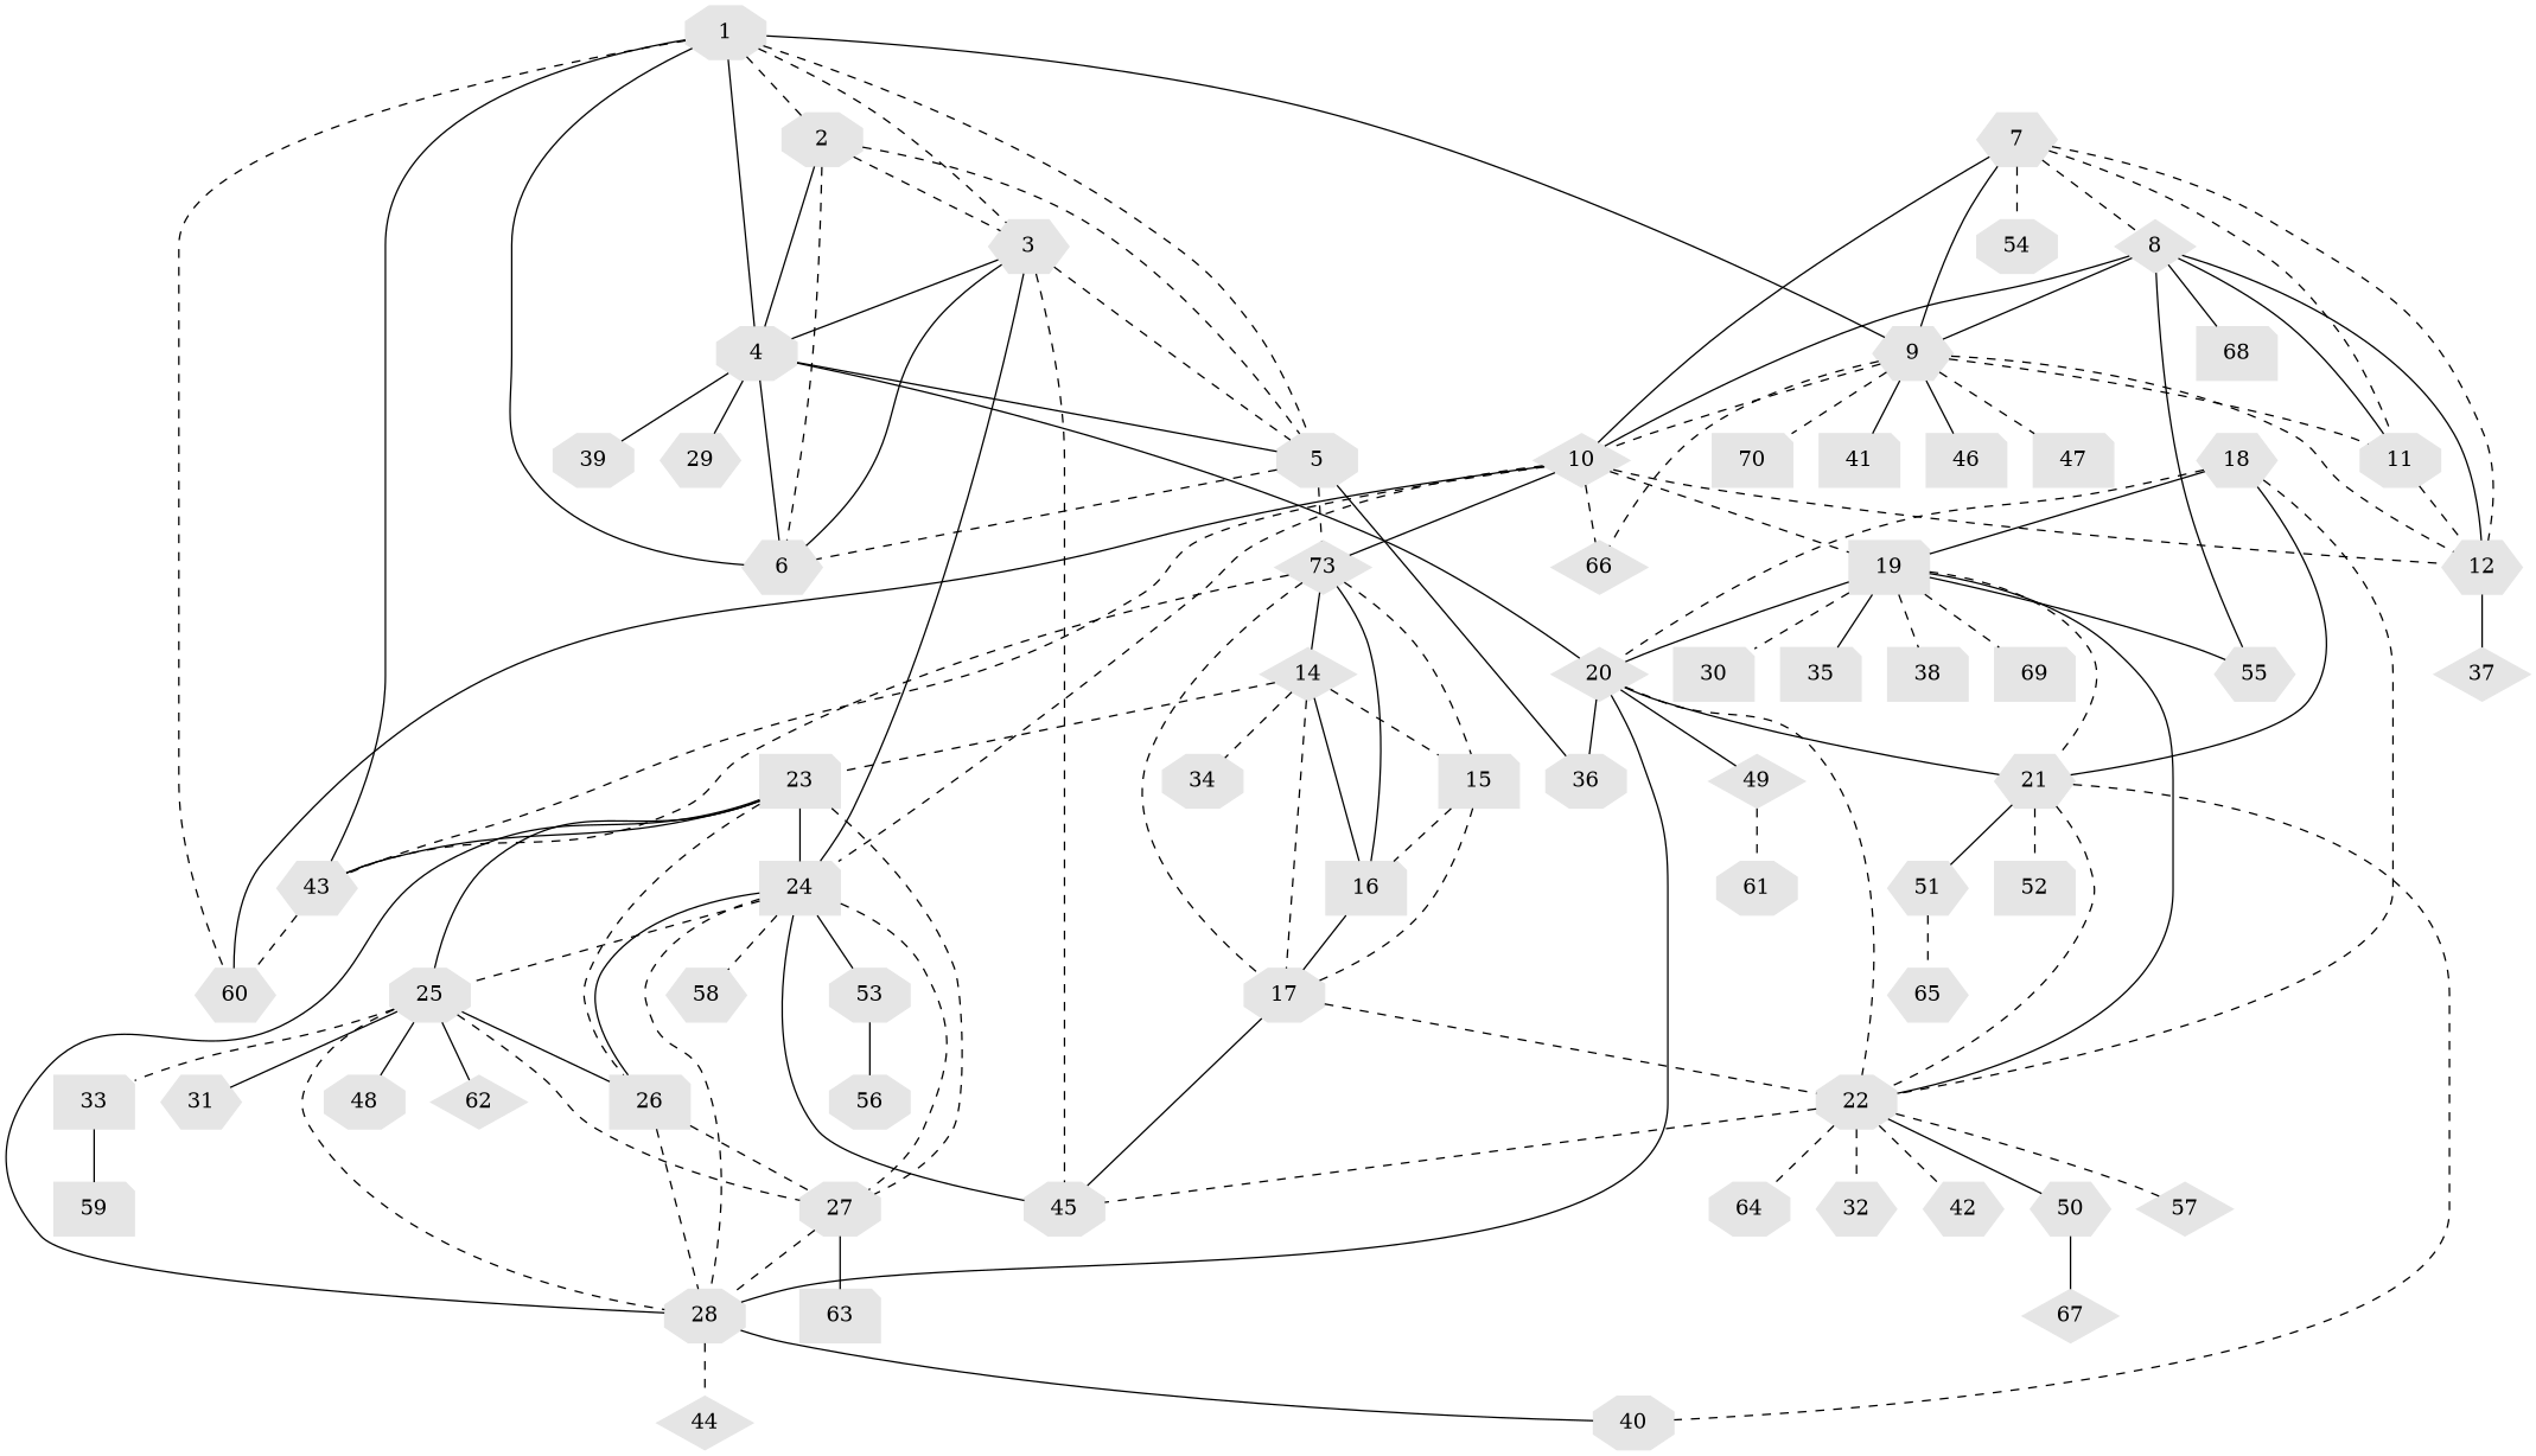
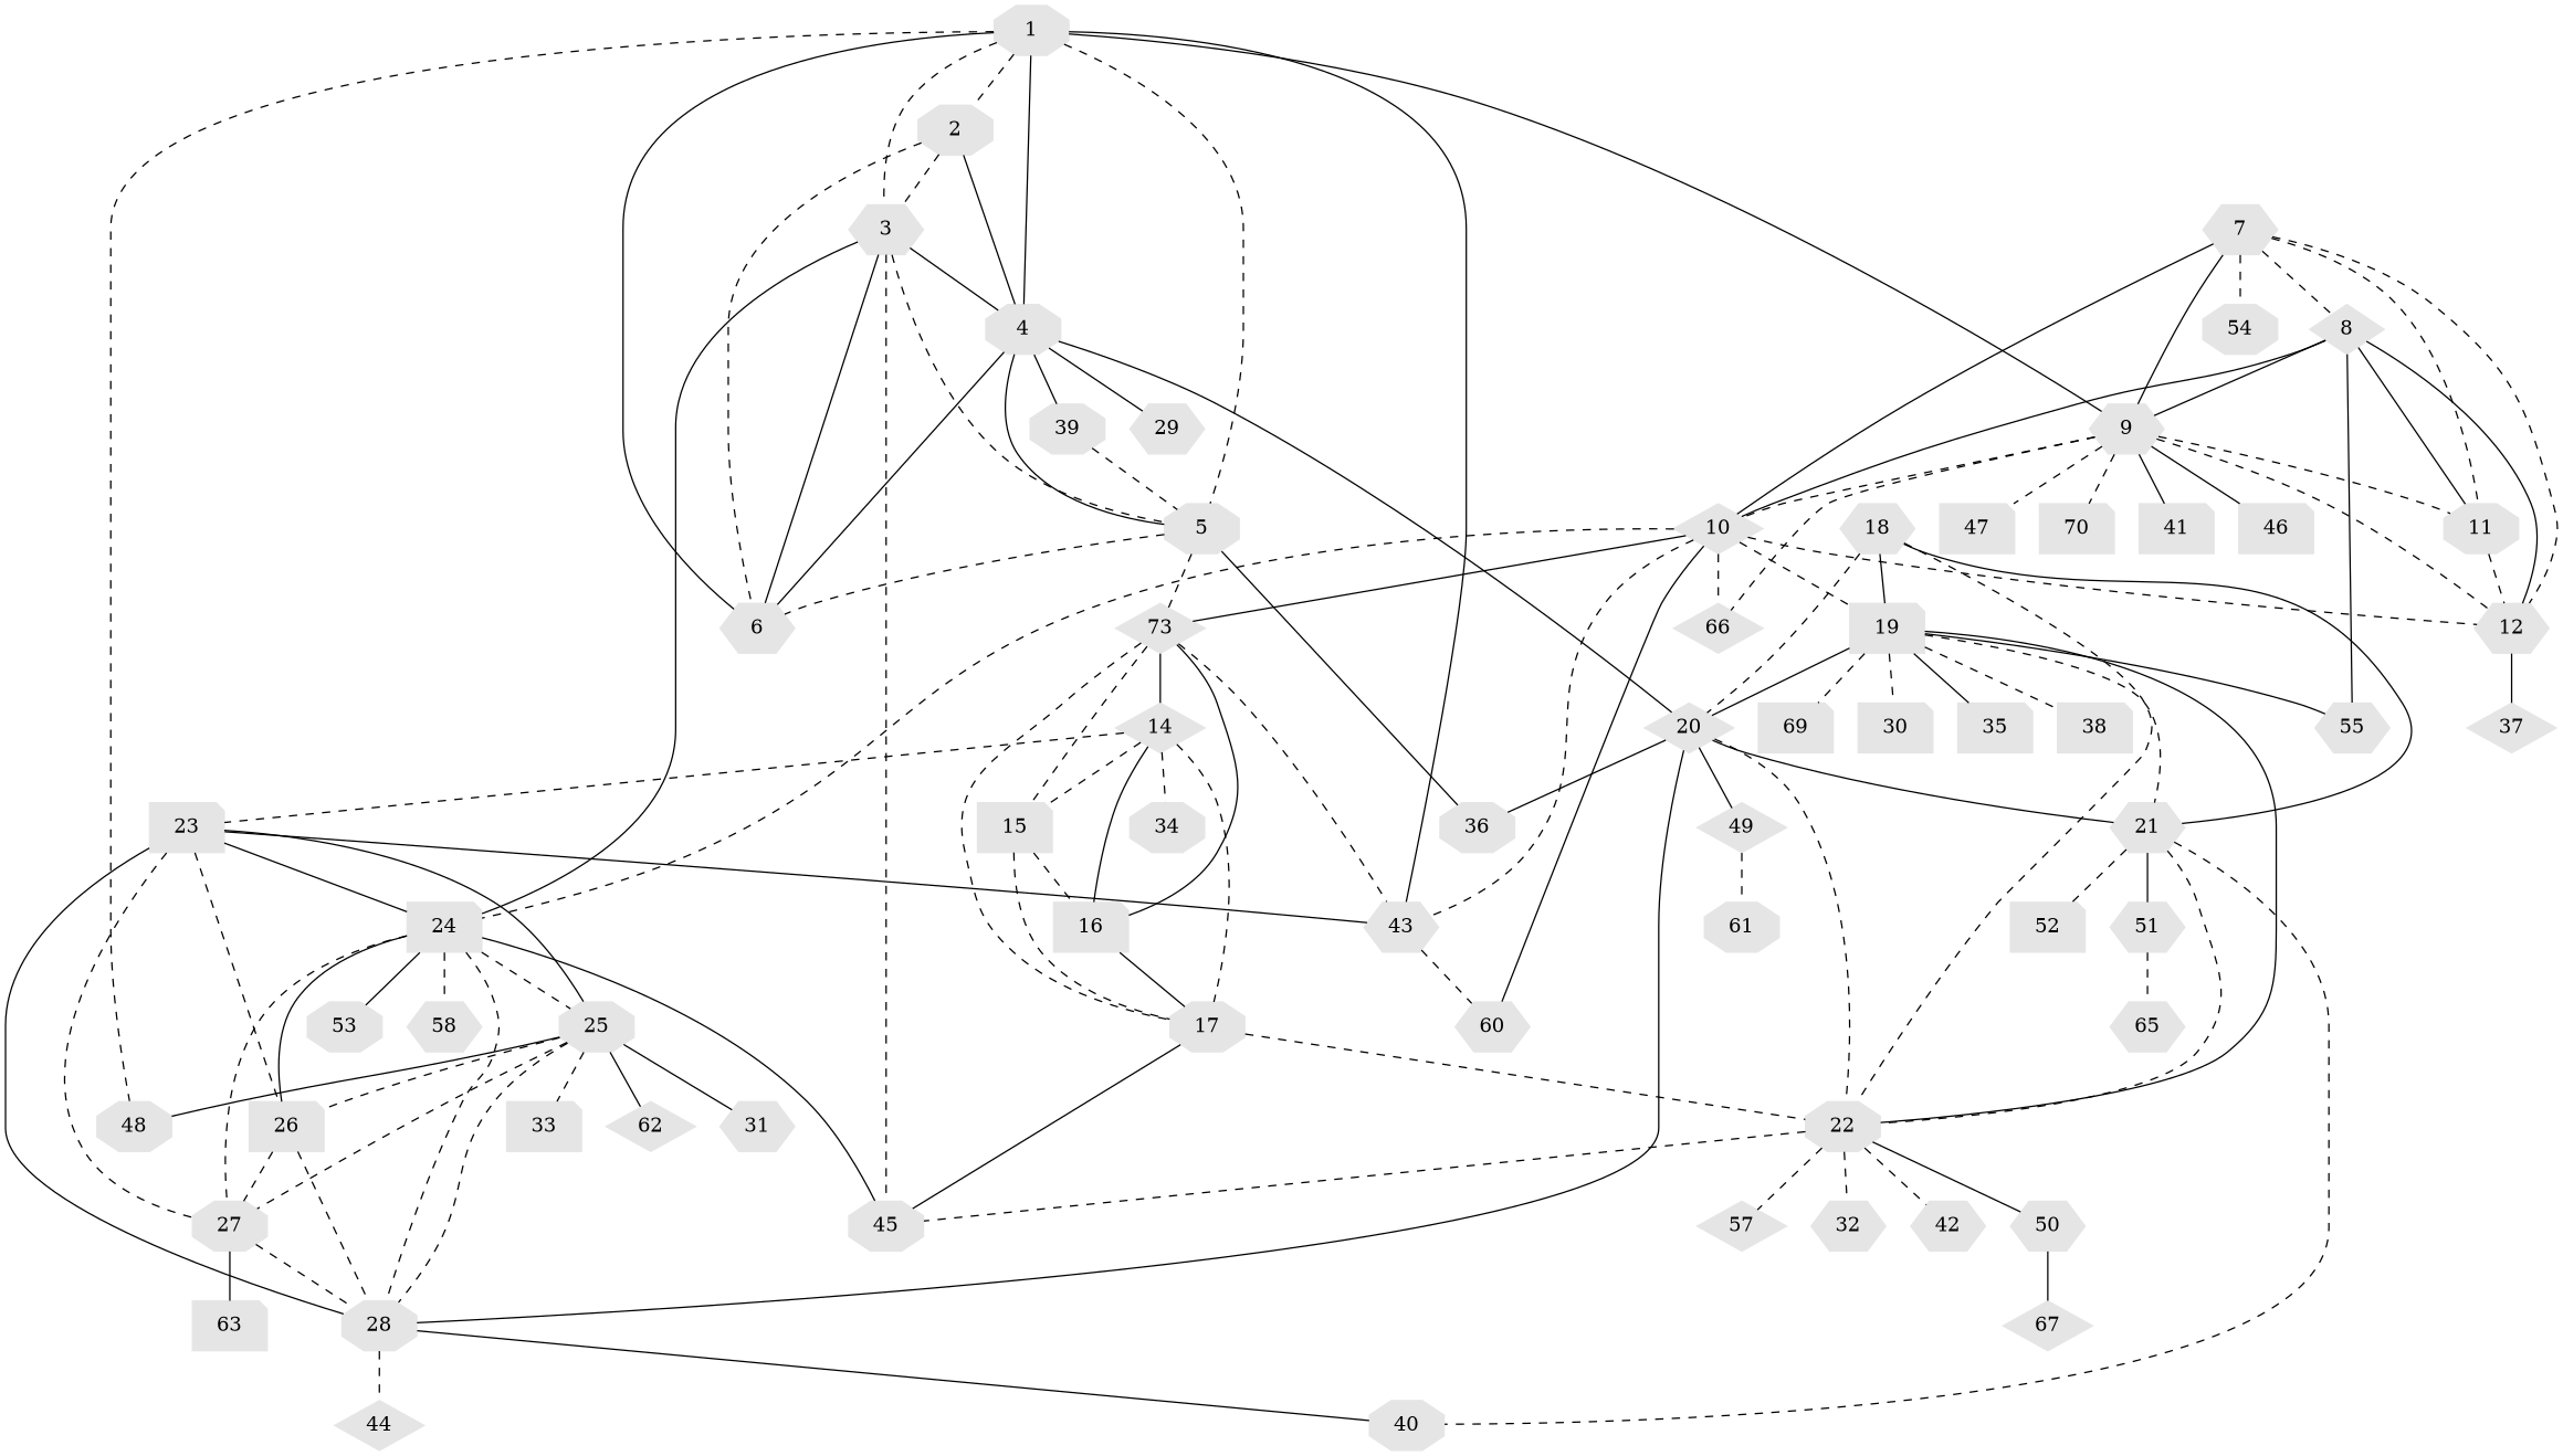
  graph {
    node [color=gray90 shape=octagon style=filled]
    edge [style=dashed weight=1.0]
    1
    2
    3 [shape=hexagon]
    4
    5
    6 [shape=hexagon]
    9 [shape=hexagon]
    43 [shape=hexagon]
    60 [shape=hexagon]
    24 [shape=note]
    45
    20 [shape=diamond]
    29 [shape=hexagon]
    39
    n15 [label=73 shape=diamond]
    36
    10 [shape=diamond]
    11
    12 [shape=hexagon]
    41 [shape=note]
    46 [shape=note]
    47 [shape=note]
    66 [shape=diamond]
    70 [shape=note]
    28
    25
    26 [shape=note]
    27
    53
    58 [shape=hexagon]
    22
    21 [shape=hexagon]
    49 [shape=diamond]
    14 [shape=diamond]
    15 [shape=note]
    16 [shape=note]
    17
    7 [shape=hexagon]
    8 [shape=diamond]
    54
    55 [shape=hexagon]
-   68 [shape=note]
    19 [shape=note]
    37 [shape=diamond]
    30 [shape=note]
    35 [shape=note]
    38 [shape=note]
    69 [shape=note]
    23 [shape=note]
    34
    32 [shape=hexagon]
    42 [shape=hexagon]
    50 [shape=hexagon]
    57 [shape=diamond]
-   64
    18 [shape=hexagon]
    40
    51 [shape=hexagon]
    52 [shape=note]
    44 [shape=diamond]
    61
    65 [shape=hexagon]
    67 [shape=diamond]
    31 [shape=hexagon]
    33 [shape=note]
    48
    62 [shape=diamond]
    63 [shape=note]
-   56
-   59 [shape=note]
    1 -- 2
    1 -- 3
    1 -- 4 [style=solid weight=2.0]
    1 -- 5
    1 -- 6 [style=solid]
    1 -- 9 [style=solid]
    1 -- 43 [style=solid]
-   1 -- 60
+   1 -- 48
    2 -- 3
    2 -- 4 [style=solid weight=2.0]
-   2 -- 5
+   39 -- 5
    2 -- 6
    3 -- 4 [style=solid weight=2.0]
    3 -- 5
    3 -- 6 [style=solid]
    3 -- 24 [style=solid]
    3 -- 45 [weight=5.0]
    4 -- 5 [style=solid weight=2.0]
    4 -- 6 [style=solid weight=4.0]
    4 -- 20 [style=solid]
    4 -- 29 [style=solid]
    4 -- 39 [style=solid weight=6.0]
    5 -- 6
    5 -- n15
    5 -- 36 [style=solid weight=5.0]
    9 -- 10 [weight=2.0]
    9 -- 11
    9 -- 12
    9 -- 41 [style=solid]
    9 -- 46 [style=solid]
    9 -- 47
    9 -- 66
    9 -- 70
    43 -- 60
    24 -- 45 [style=solid]
    24 -- 28
    24 -- 25
    24 -- 26 [style=solid]
    24 -- 27
    24 -- 53 [style=solid]
    24 -- 58
    20 -- 36 [style=solid]
    20 -- 28 [style=solid]
    20 -- 22 [weight=3.0]
    20 -- 21 [style=solid weight=3.0]
    20 -- 49 [style=solid]
    n15 -- 43
    n15 -- 14 [style=solid weight=3.0]
    n15 -- 15
    n15 -- 16 [style=solid]
    n15 -- 17
    10 -- 43
    10 -- 60 [style=solid]
    10 -- 24
    10 -- n15 [style=solid]
    10 -- 12 [weight=2.0]
    10 -- 66 [weight=2.0]
    10 -- 19
    11 -- 12
    12 -- 37 [style=solid weight=5.0]
    28 -- 40 [style=solid]
    28 -- 44 [weight=3.0]
    25 -- 28
-   25 -- 26 [style=solid]
+   25 -- 26
    25 -- 27
    25 -- 31 [style=solid]
    25 -- 33
    25 -- 48 [style=solid]
    25 -- 62 [style=solid]
    26 -- 28
    26 -- 27
    27 -- 28
    27 -- 63 [style=solid]
-   53 -- 56 [style=solid]
    22 -- 45
    22 -- 32
    22 -- 42
    22 -- 50 [style=solid]
    22 -- 57
-   22 -- 64
    21 -- 22
    21 -- 40
    21 -- 51 [style=solid]
    21 -- 52
    49 -- 61
    14 -- 15 [weight=3.0]
    14 -- 16 [style=solid weight=3.0]
    14 -- 17 [weight=3.0]
    14 -- 23
    14 -- 34 [weight=4.0]
    15 -- 16
    15 -- 17
    16 -- 17 [style=solid]
    17 -- 45 [style=solid]
    17 -- 22
    7 -- 9 [style=solid]
    7 -- 10 [style=solid weight=2.0]
    7 -- 11
    7 -- 12
    7 -- 8
    7 -- 54
    8 -- 9 [style=solid]
    8 -- 10 [style=solid weight=2.0]
    8 -- 11 [style=solid]
    8 -- 12 [style=solid]
    8 -- 55 [style=solid weight=2.0]
-   8 -- 68 [style=solid]
    19 -- 20 [style=solid weight=3.0]
    19 -- 22 [style=solid]
    19 -- 21
    19 -- 55 [style=solid]
    19 -- 30
    19 -- 35 [style=solid]
    19 -- 38
    19 -- 69
    23 -- 43 [style=solid]
    23 -- 24 [style=solid weight=2.0]
    23 -- 28 [style=solid weight=2.0]
    23 -- 25 [style=solid weight=2.0]
    23 -- 26 [weight=3.0]
    23 -- 27 [weight=2.0]
    50 -- 67 [style=solid]
    18 -- 20 [weight=3.0]
    18 -- 22
    18 -- 21 [style=solid]
    18 -- 19 [style=solid]
    51 -- 65
-   33 -- 59 [style=solid]
  }
